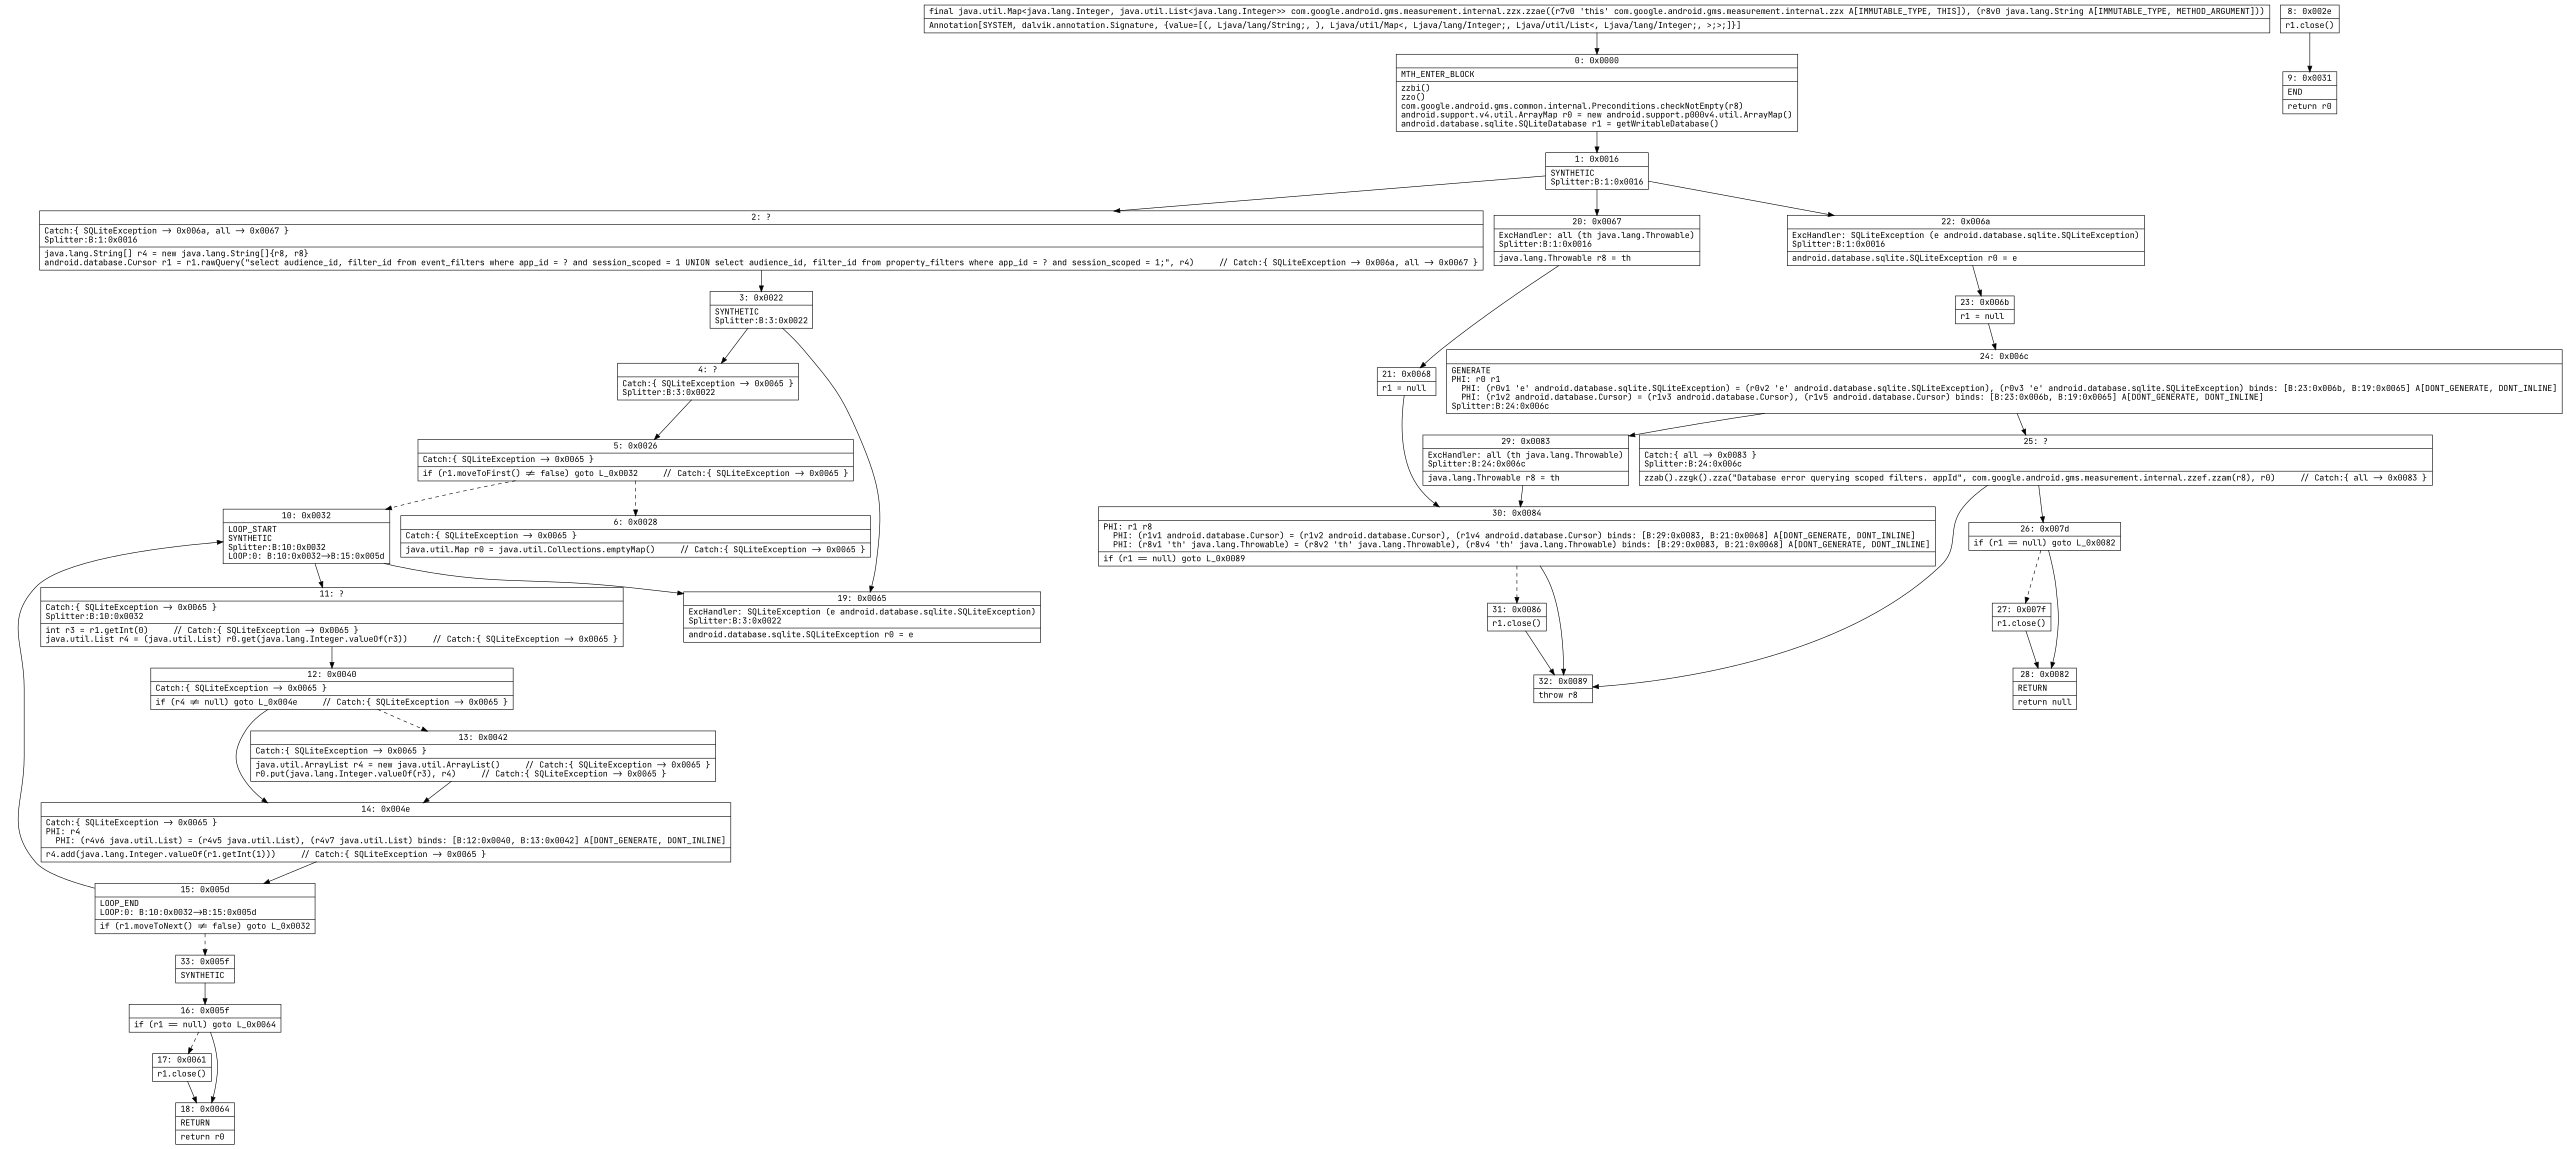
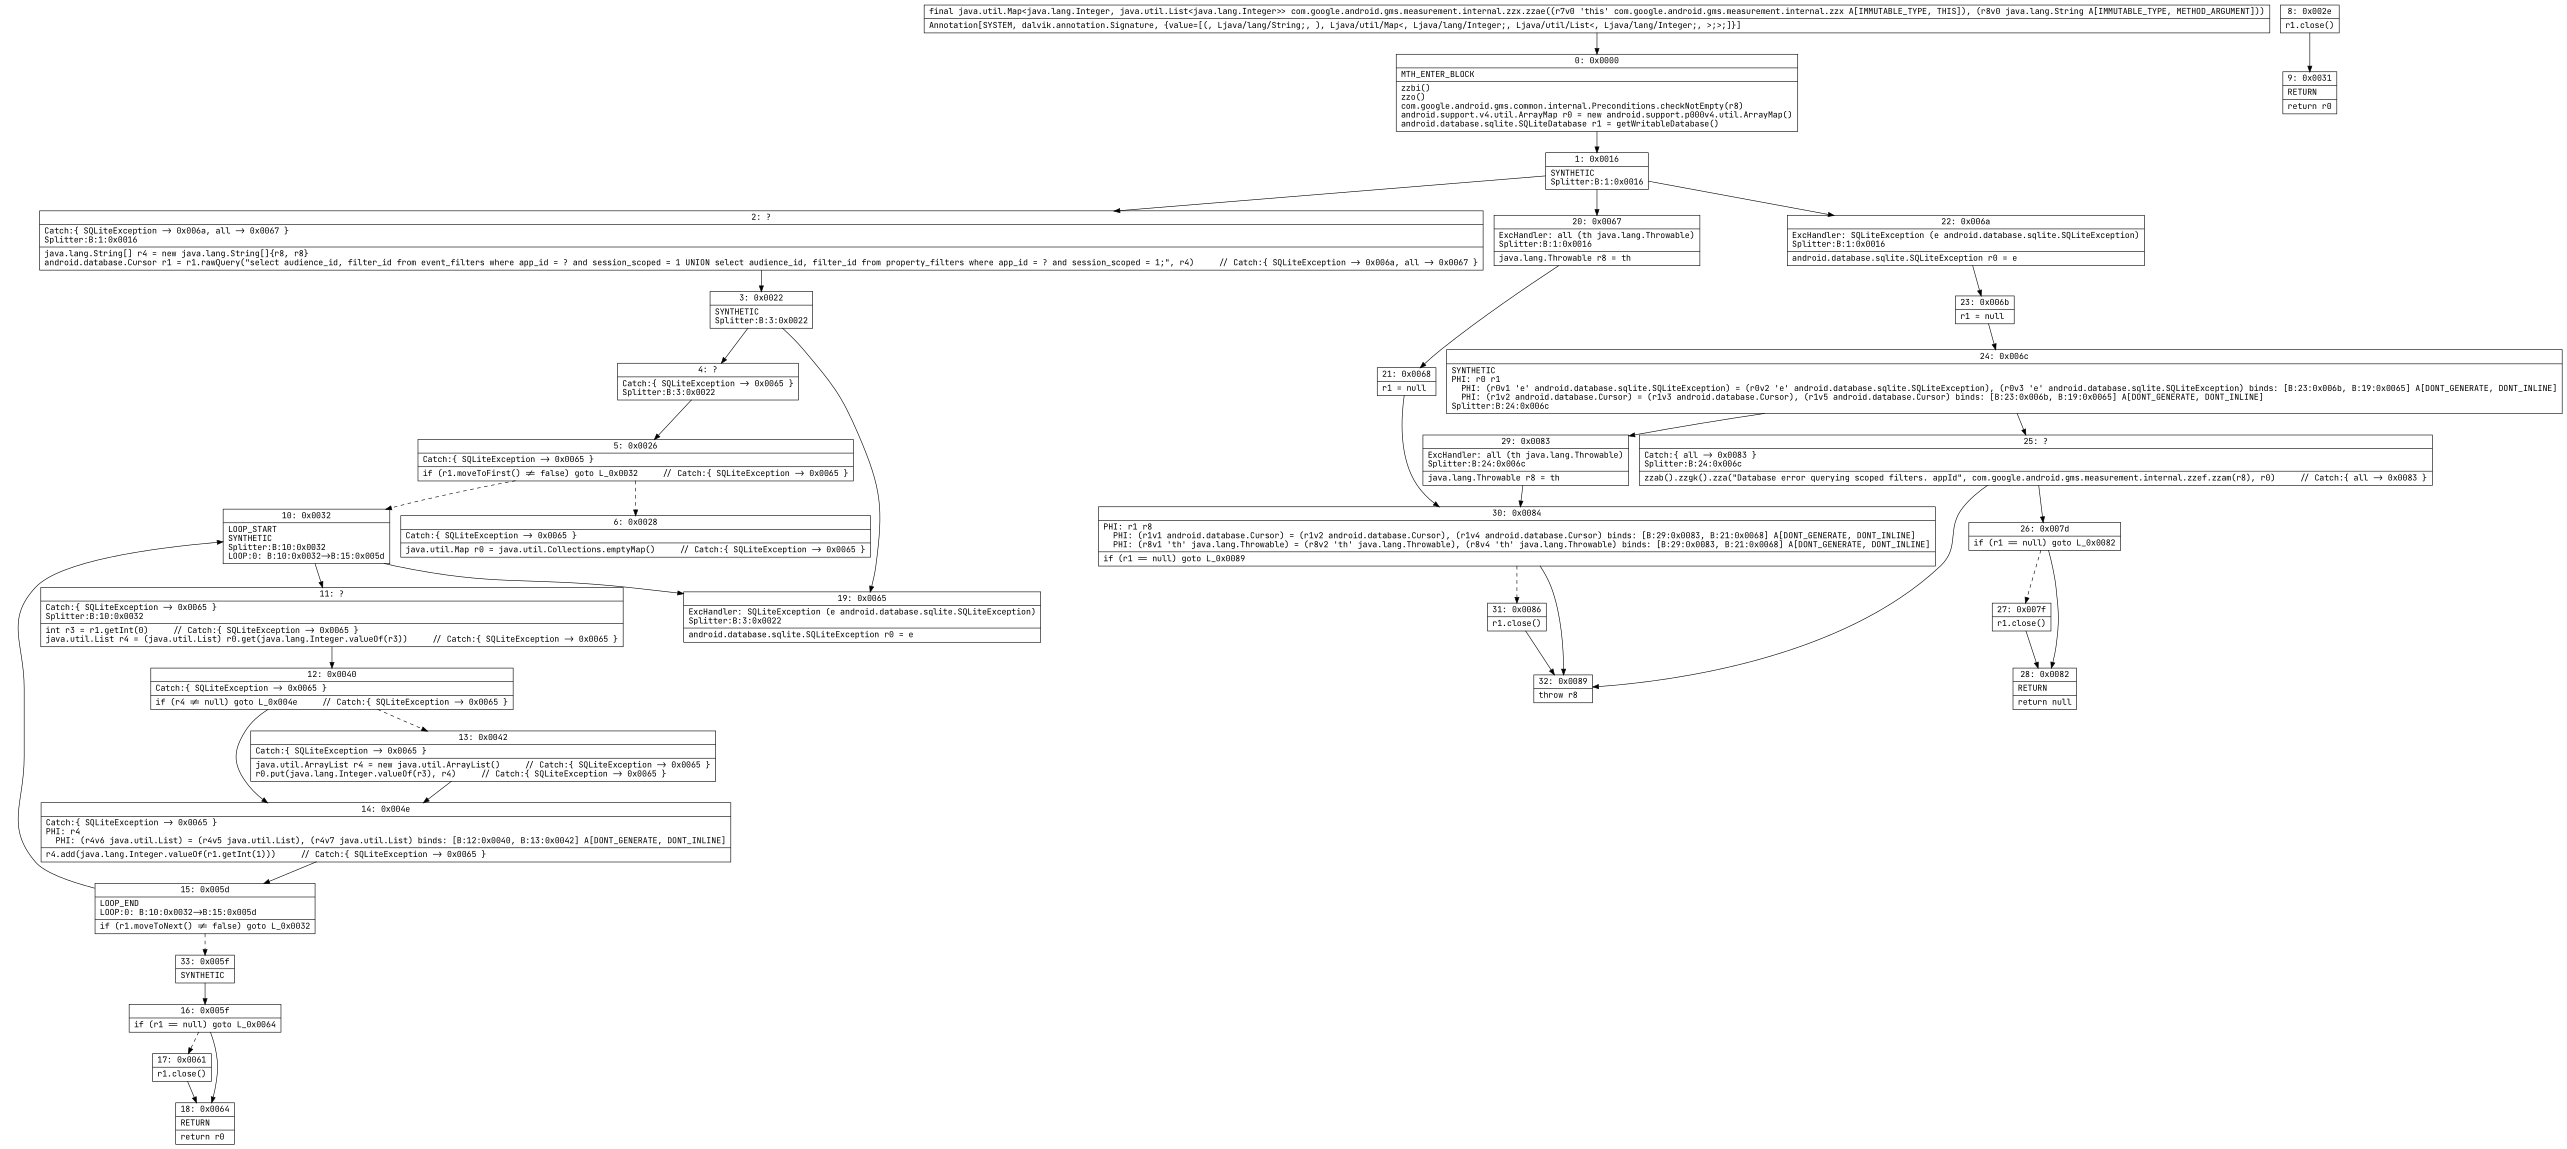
  digraph {
    fontname="JetBrains Mono"
    node [fontname="JetBrains Mono" shape=record]
    edge [fontname="JetBrains Mono"]
    n1 [label="{0\:\ 0x0000|MTH_ENTER_BLOCK\l|zzbi()\lzzo()\lcom.google.android.gms.common.internal.Preconditions.checkNotEmpty(r8)\landroid.support.v4.util.ArrayMap r0 = new android.support.p000v4.util.ArrayMap()\landroid.database.sqlite.SQLiteDatabase r1 = getWritableDatabase()\l}"]
    n2 [label="{1\:\ 0x0016|SYNTHETIC\lSplitter:B:1:0x0016\l}"]
    n3 [label="{2\:\ ?|Catch:\{ SQLiteException \-\> 0x006a, all \-\> 0x0067 \}\lSplitter:B:1:0x0016\l|java.lang.String[] r4 = new java.lang.String[]\{r8, r8\}\landroid.database.Cursor r1 = r1.rawQuery(\"select audience_id, filter_id from event_filters where app_id = ? and session_scoped = 1 UNION select audience_id, filter_id from property_filters where app_id = ? and session_scoped = 1;\", r4)     \/\/ Catch:\{ SQLiteException \-\> 0x006a, all \-\> 0x0067 \}\l}"]
    n4 [label="{20\:\ 0x0067|ExcHandler: all (th java.lang.Throwable)\lSplitter:B:1:0x0016\l|java.lang.Throwable r8 = th\l}"]
    n5 [label="{22\:\ 0x006a|ExcHandler: SQLiteException (e android.database.sqlite.SQLiteException)\lSplitter:B:1:0x0016\l|android.database.sqlite.SQLiteException r0 = e\l}"]
    n6 [label="{3\:\ 0x0022|SYNTHETIC\lSplitter:B:3:0x0022\l}"]
    n7 [label="{21\:\ 0x0068|r1 = null\l}"]
    n8 [label="{23\:\ 0x006b|r1 = null\l}"]
    n9 [label="{4\:\ ?|Catch:\{ SQLiteException \-\> 0x0065 \}\lSplitter:B:3:0x0022\l}"]
    n10 [label="{19\:\ 0x0065|ExcHandler: SQLiteException (e android.database.sqlite.SQLiteException)\lSplitter:B:3:0x0022\l|android.database.sqlite.SQLiteException r0 = e\l}"]
    n11 [label="{5\:\ 0x0026|Catch:\{ SQLiteException \-\> 0x0065 \}\l|if (r1.moveToFirst() != false) goto L_0x0032     \/\/ Catch:\{ SQLiteException \-\> 0x0065 \}\l}"]
    n12 [label="{6\:\ 0x0028|Catch:\{ SQLiteException \-\> 0x0065 \}\l|java.util.Map r0 = java.util.Collections.emptyMap()     \/\/ Catch:\{ SQLiteException \-\> 0x0065 \}\l}"]
    n13 [label="{10\:\ 0x0032|LOOP_START\lSYNTHETIC\lSplitter:B:10:0x0032\lLOOP:0: B:10:0x0032\-\>B:15:0x005d\l}"]
    n14 [label="{11\:\ ?|Catch:\{ SQLiteException \-\> 0x0065 \}\lSplitter:B:10:0x0032\l|int r3 = r1.getInt(0)     \/\/ Catch:\{ SQLiteException \-\> 0x0065 \}\ljava.util.List r4 = (java.util.List) r0.get(java.lang.Integer.valueOf(r3))     \/\/ Catch:\{ SQLiteException \-\> 0x0065 \}\l}"]
    n15 [label="{8\:\ 0x002e|r1.close()\l}"]
-   n16 [label="{9\:\ 0x0031|END\l|return r0\l}"]
+   n16 [label="{9\:\ 0x0031|RETURN\l|return r0\l}"]
    n17 [label="{12\:\ 0x0040|Catch:\{ SQLiteException \-\> 0x0065 \}\l|if (r4 != null) goto L_0x004e     \/\/ Catch:\{ SQLiteException \-\> 0x0065 \}\l}"]
    n18 [label="{13\:\ 0x0042|Catch:\{ SQLiteException \-\> 0x0065 \}\l|java.util.ArrayList r4 = new java.util.ArrayList()     \/\/ Catch:\{ SQLiteException \-\> 0x0065 \}\lr0.put(java.lang.Integer.valueOf(r3), r4)     \/\/ Catch:\{ SQLiteException \-\> 0x0065 \}\l}"]
    n19 [label="{14\:\ 0x004e|Catch:\{ SQLiteException \-\> 0x0065 \}\lPHI: r4 \l  PHI: (r4v6 java.util.List) = (r4v5 java.util.List), (r4v7 java.util.List) binds: [B:12:0x0040, B:13:0x0042] A[DONT_GENERATE, DONT_INLINE]\l|r4.add(java.lang.Integer.valueOf(r1.getInt(1)))     \/\/ Catch:\{ SQLiteException \-\> 0x0065 \}\l}"]
    n20 [label="{15\:\ 0x005d|LOOP_END\lLOOP:0: B:10:0x0032\-\>B:15:0x005d\l|if (r1.moveToNext() != false) goto L_0x0032\l}"]
    n21 [label="{33\:\ 0x005f|SYNTHETIC\l}"]
    n22 [label="{16\:\ 0x005f|if (r1 == null) goto L_0x0064\l}"]
    n23 [label="{17\:\ 0x0061|r1.close()\l}"]
    n24 [label="{18\:\ 0x0064|RETURN\l|return r0\l}"]
-   n25 [label="{24\:\ 0x006c|GENERATE\lPHI: r0 r1 \l  PHI: (r0v1 'e' android.database.sqlite.SQLiteException) = (r0v2 'e' android.database.sqlite.SQLiteException), (r0v3 'e' android.database.sqlite.SQLiteException) binds: [B:23:0x006b, B:19:0x0065] A[DONT_GENERATE, DONT_INLINE]\l  PHI: (r1v2 android.database.Cursor) = (r1v3 android.database.Cursor), (r1v5 android.database.Cursor) binds: [B:23:0x006b, B:19:0x0065] A[DONT_GENERATE, DONT_INLINE]\lSplitter:B:24:0x006c\l}"]
+   n25 [label="{24\:\ 0x006c|SYNTHETIC\lPHI: r0 r1 \l  PHI: (r0v1 'e' android.database.sqlite.SQLiteException) = (r0v2 'e' android.database.sqlite.SQLiteException), (r0v3 'e' android.database.sqlite.SQLiteException) binds: [B:23:0x006b, B:19:0x0065] A[DONT_GENERATE, DONT_INLINE]\l  PHI: (r1v2 android.database.Cursor) = (r1v3 android.database.Cursor), (r1v5 android.database.Cursor) binds: [B:23:0x006b, B:19:0x0065] A[DONT_GENERATE, DONT_INLINE]\lSplitter:B:24:0x006c\l}"]
    n26 [label="{25\:\ ?|Catch:\{ all \-\> 0x0083 \}\lSplitter:B:24:0x006c\l|zzab().zzgk().zza(\"Database error querying scoped filters. appId\", com.google.android.gms.measurement.internal.zzef.zzam(r8), r0)     \/\/ Catch:\{ all \-\> 0x0083 \}\l}"]
    n27 [label="{29\:\ 0x0083|ExcHandler: all (th java.lang.Throwable)\lSplitter:B:24:0x006c\l|java.lang.Throwable r8 = th\l}"]
    n28 [label="{30\:\ 0x0084|PHI: r1 r8 \l  PHI: (r1v1 android.database.Cursor) = (r1v2 android.database.Cursor), (r1v4 android.database.Cursor) binds: [B:29:0x0083, B:21:0x0068] A[DONT_GENERATE, DONT_INLINE]\l  PHI: (r8v1 'th' java.lang.Throwable) = (r8v2 'th' java.lang.Throwable), (r8v4 'th' java.lang.Throwable) binds: [B:29:0x0083, B:21:0x0068] A[DONT_GENERATE, DONT_INLINE]\l|if (r1 == null) goto L_0x0089\l}"]
    n29 [label="{31\:\ 0x0086|r1.close()\l}"]
    n30 [label="{32\:\ 0x0089|throw r8\l}"]
    n31 [label="{26\:\ 0x007d|if (r1 == null) goto L_0x0082\l}"]
    n32 [label="{27\:\ 0x007f|r1.close()\l}"]
    n33 [label="{28\:\ 0x0082|RETURN\l|return null\l}"]
    n34 [label="{final java.util.Map\<java.lang.Integer, java.util.List\<java.lang.Integer\>\> com.google.android.gms.measurement.internal.zzx.zzae((r7v0 'this' com.google.android.gms.measurement.internal.zzx A[IMMUTABLE_TYPE, THIS]), (r8v0 java.lang.String A[IMMUTABLE_TYPE, METHOD_ARGUMENT]))  | Annotation[SYSTEM, dalvik.annotation.Signature, \{value=[(, Ljava\/lang\/String;, ), Ljava\/util\/Map\<, Ljava\/lang\/Integer;, Ljava\/util\/List\<, Ljava\/lang\/Integer;, \>;\>;]\}]\l}"]
    n1 -> n2
    n2 -> n3
    n2 -> n4
    n2 -> n5
    n3 -> n6
    n4 -> n7
    n5 -> n8
    n6 -> n9
    n6 -> n10
    n7 -> n28
    n8 -> n25
    n9 -> n11
    n11 -> n12 [style=dashed]
    n11 -> n13 [style=dashed]
    n13 -> n10
    n13 -> n14
    n14 -> n17
    n15 -> n16
    n17 -> n18 [style=dashed]
    n17 -> n19
    n18 -> n19
    n19 -> n20
    n20 -> n13
    n20 -> n21 [style=dashed]
    n21 -> n22
    n22 -> n23 [style=dashed]
    n22 -> n24
    n23 -> n24
    n25 -> n26
    n25 -> n27
    n26 -> n30
    n26 -> n31
    n27 -> n28
    n28 -> n29 [style=dashed]
    n28 -> n30
    n29 -> n30
    n31 -> n32 [style=dashed]
    n31 -> n33
    n32 -> n33
    n34 -> n1
  }
